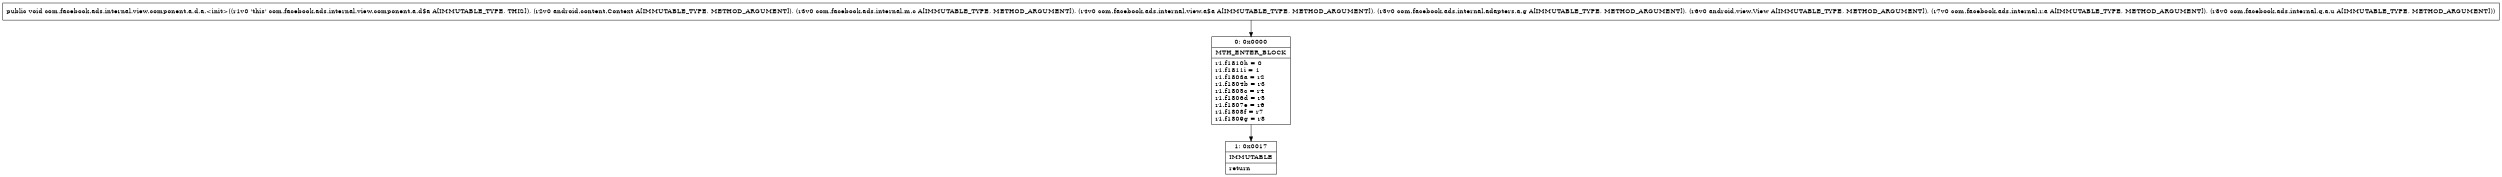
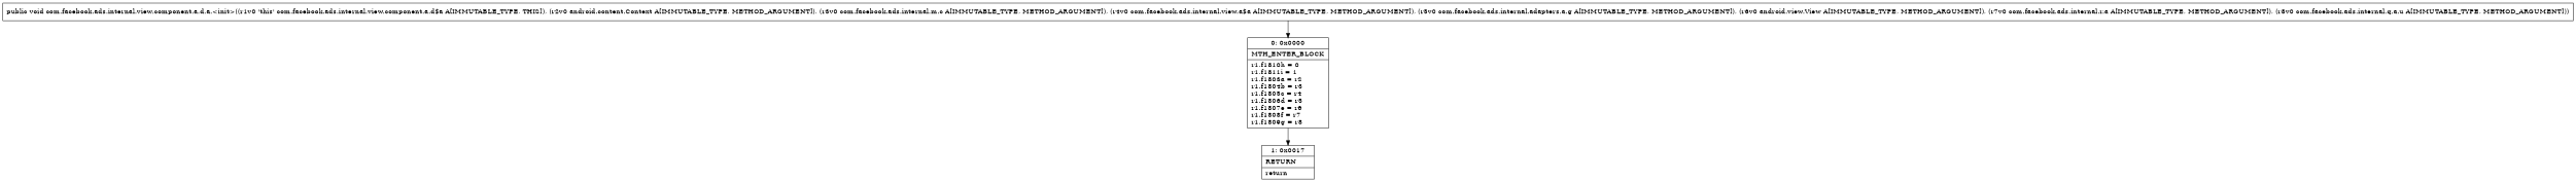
  digraph {
    node [shape=record]
    n1 [label="{0\:\ 0x0000|MTH_ENTER_BLOCK\l|r1.f1810h = 0\lr1.f1811i = 1\lr1.f1803a = r2\lr1.f1804b = r3\lr1.f1805c = r4\lr1.f1806d = r5\lr1.f1807e = r6\lr1.f1808f = r7\lr1.f1809g = r8\l}"]
-   n2 [label="{1\:\ 0x0017|IMMUTABLE\l|return\l}"]
+   n2 [label="{1\:\ 0x0017|RETURN\l|return\l}"]
    n3 [label="{public void com.facebook.ads.internal.view.component.a.d.a.\<init\>((r1v0 'this' com.facebook.ads.internal.view.component.a.d$a A[IMMUTABLE_TYPE, THIS]), (r2v0 android.content.Context A[IMMUTABLE_TYPE, METHOD_ARGUMENT]), (r3v0 com.facebook.ads.internal.m.c A[IMMUTABLE_TYPE, METHOD_ARGUMENT]), (r4v0 com.facebook.ads.internal.view.a$a A[IMMUTABLE_TYPE, METHOD_ARGUMENT]), (r5v0 com.facebook.ads.internal.adapters.a.g A[IMMUTABLE_TYPE, METHOD_ARGUMENT]), (r6v0 android.view.View A[IMMUTABLE_TYPE, METHOD_ARGUMENT]), (r7v0 com.facebook.ads.internal.r.a A[IMMUTABLE_TYPE, METHOD_ARGUMENT]), (r8v0 com.facebook.ads.internal.q.a.u A[IMMUTABLE_TYPE, METHOD_ARGUMENT])) }"]
    n1 -> n2
    n3 -> n1
  }
